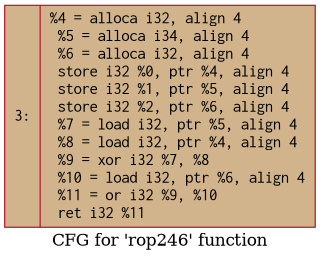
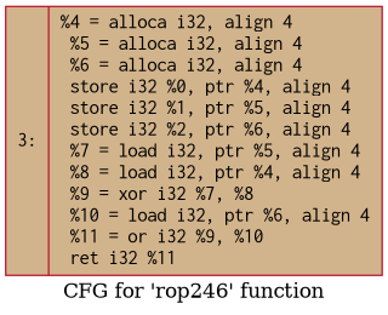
  digraph {
    label="CFG for 'rop246' function"
    rankdir=LR
-   n1 [color="#b70d28ff" fillcolor=tan fontname=Courier label="{3:\l|  %4 = alloca i32, align 4\l  %5 = alloca i34, align 4\l  %6 = alloca i32, align 4\l  store i32 %0, ptr %4, align 4\l  store i32 %1, ptr %5, align 4\l  store i32 %2, ptr %6, align 4\l  %7 = load i32, ptr %5, align 4\l  %8 = load i32, ptr %4, align 4\l  %9 = xor i32 %7, %8\l  %10 = load i32, ptr %6, align 4\l  %11 = or i32 %9, %10\l  ret i32 %11\l}" shape=record style=filled]
+   n1 [color="#b70d28ff" fillcolor=tan fontname=Courier label="{3:\l|  %4 = alloca i32, align 4\l  %5 = alloca i32, align 4\l  %6 = alloca i32, align 4\l  store i32 %0, ptr %4, align 4\l  store i32 %1, ptr %5, align 4\l  store i32 %2, ptr %6, align 4\l  %7 = load i32, ptr %5, align 4\l  %8 = load i32, ptr %4, align 4\l  %9 = xor i32 %7, %8\l  %10 = load i32, ptr %6, align 4\l  %11 = or i32 %9, %10\l  ret i32 %11\l}" shape=record style=filled]
  }
